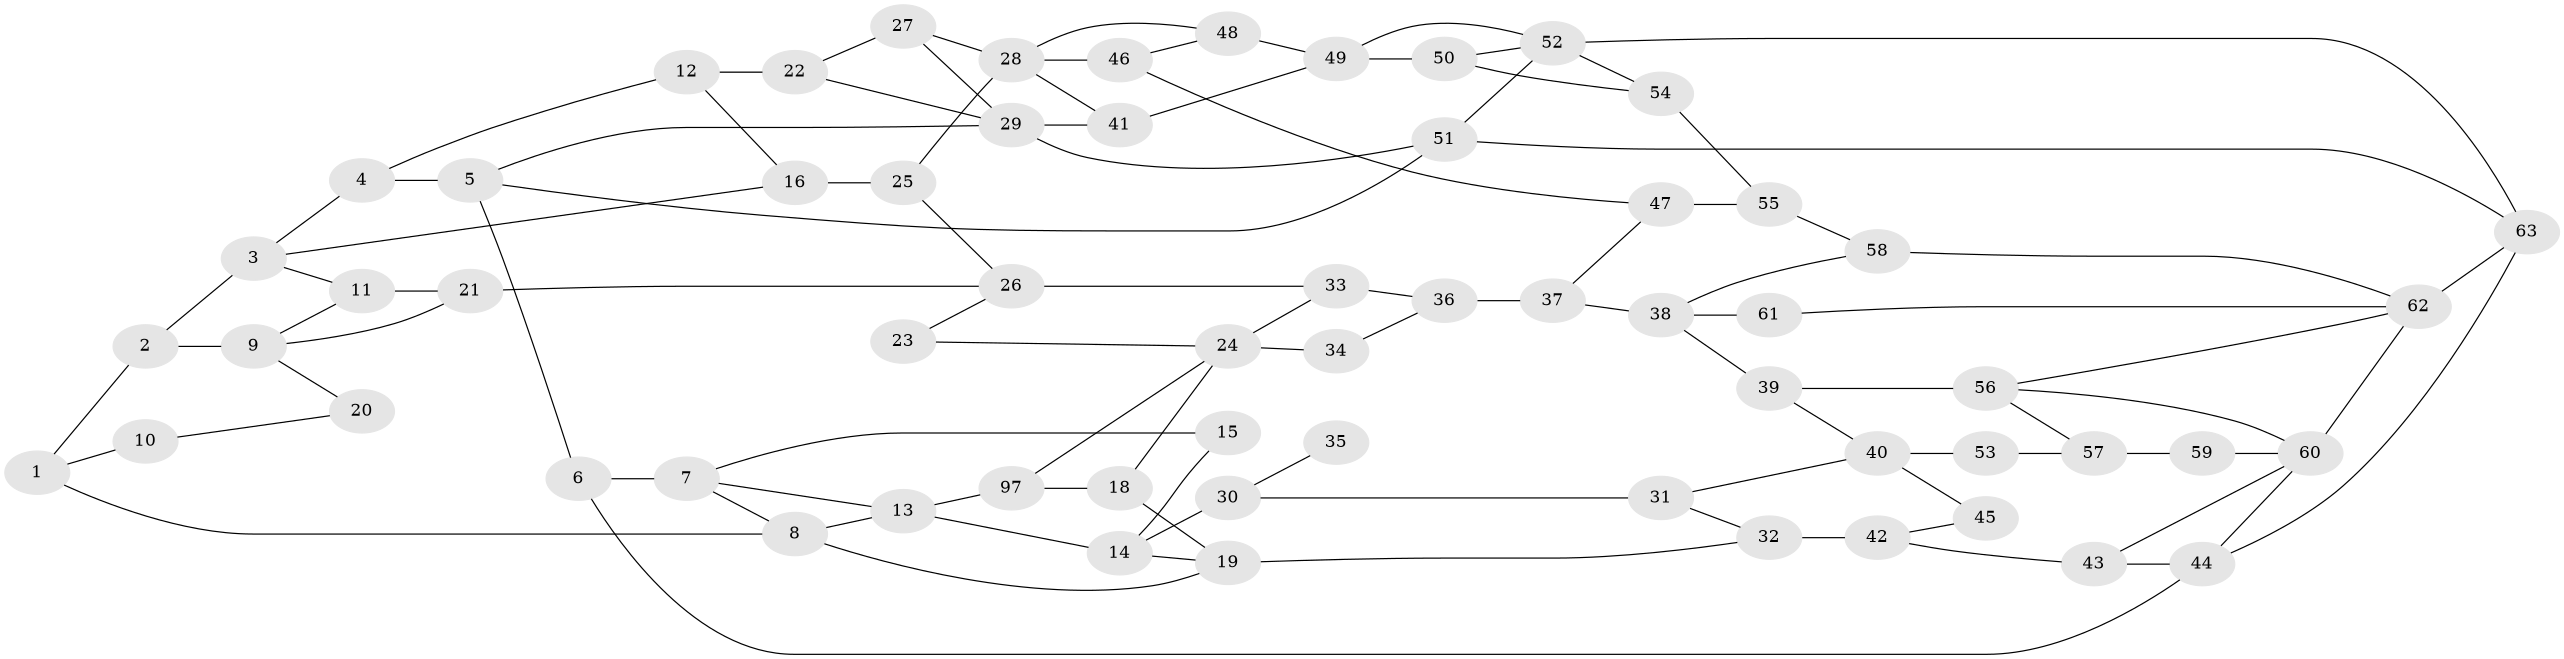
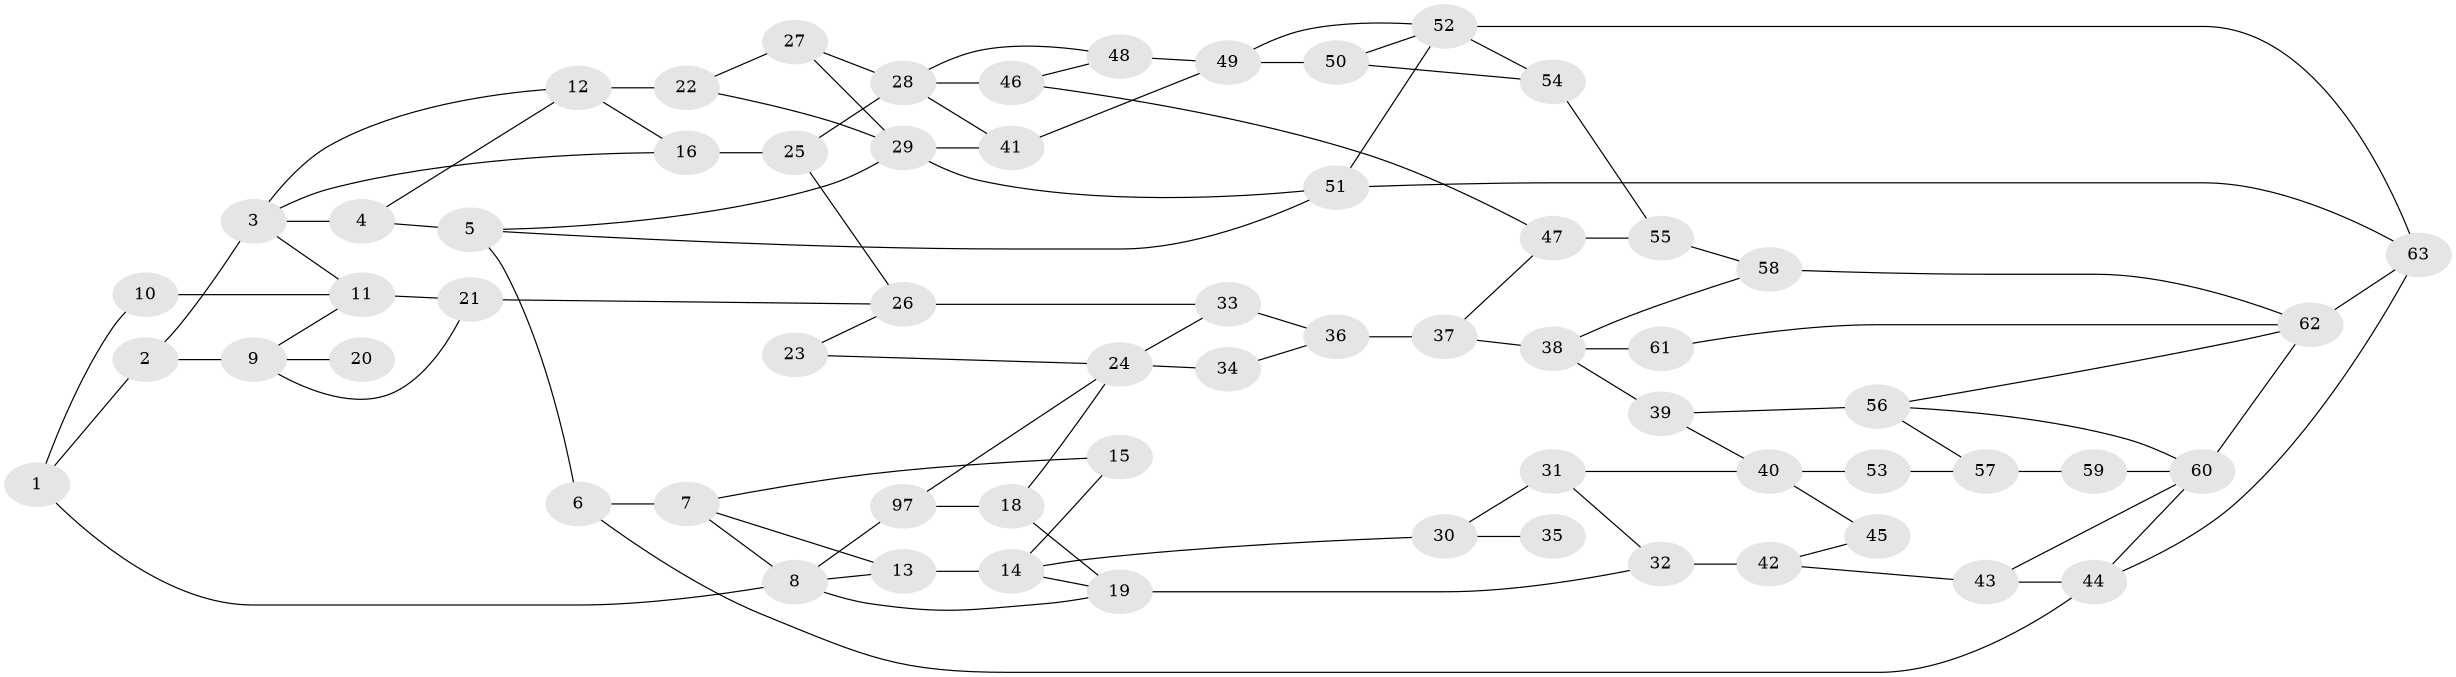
  graph {
    rankdir=LR
    node [color=gray90 style=filled]
    edge [weight=1.0]
    1
    2
    8
    10
    3
    9
    13
    n8 [label=97]
    19
    20
    4
    11
    12
    16
    21
    5
    22
    25
    6
    29
    51
    7
    44
    41
    63
    52
    15
    60
    14
    18
    24
    32
    26
    27
    30
    31
    35
    42
    28
    33
    34
    23
    36
    46
    48
    49
    47
    40
    45
    53
    43
    37
    38
    39
    58
    61
    55
    56
    62
    57
    50
    54
    59
    1 -- 2
    1 -- 8 [weight=2.0]
    1 -- 10
    2 -- 3
    2 -- 9 [weight=2.0]
    8 -- 13
-   13 -- n8
+   8 -- n8
    8 -- 19
-   10 -- 20
+   10 -- 11
    3 -- 4
    3 -- 11
+   3 -- 12
    3 -- 16
    9 -- 20
    9 -- 11
    9 -- 21
    13 -- 14
    n8 -- 18
    n8 -- 24
    19 -- 32
    4 -- 12
    4 -- 5
    11 -- 21
    12 -- 16
    12 -- 22 [weight=2.0]
    16 -- 25
    21 -- 26
    5 -- 6
    5 -- 29
    5 -- 51
    22 -- 29
    22 -- 27
    25 -- 26 [weight=2.0]
    25 -- 28 [weight=2.0]
    6 -- 7 [weight=2.0]
    6 -- 44
    29 -- 51
    29 -- 41 [weight=2.0]
    51 -- 63
    51 -- 52
    7 -- 8
    7 -- 13
    7 -- 15
    44 -- 63
    44 -- 60
    41 -- 49
    52 -- 63
    52 -- 54
    60 -- 62
    14 -- 19
    14 -- 15
    14 -- 30 [weight=2.0]
    18 -- 19
    18 -- 24
    24 -- 33
    24 -- 34
    32 -- 42
    26 -- 33
    27 -- 29
    27 -- 28
    30 -- 31 [weight=2.0]
    30 -- 35 [weight=2.0]
    31 -- 32
    31 -- 40 [weight=2.0]
    42 -- 45
    42 -- 43
    28 -- 41
    28 -- 46
    28 -- 48
    33 -- 36
    34 -- 36
    23 -- 24 [weight=2.0]
    23 -- 26
    36 -- 37
    46 -- 48
    46 -- 47
    48 -- 49
    49 -- 52
    49 -- 50 [weight=3.0]
    47 -- 55
    40 -- 45
    40 -- 53
    53 -- 57
    43 -- 44
    43 -- 60
    37 -- 47
    37 -- 38
    38 -- 39 [weight=2.0]
    38 -- 58
    38 -- 61 [weight=2.0]
    39 -- 40 [weight=2.0]
    39 -- 56
    58 -- 62
    61 -- 62
    55 -- 58
    56 -- 60
    56 -- 62
    56 -- 57
    62 -- 63
    57 -- 59
    50 -- 52 [weight=2.0]
    50 -- 54
    54 -- 55
    59 -- 60 [weight=2.0]
  }
